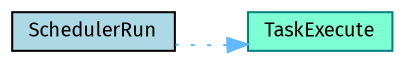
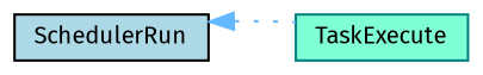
  digraph {
    rankdir=RL
    fontname="Fira Sans"
    node [fontname="Fira Sans" fontsize=10 shape=box style=filled]
    n1 [color=teal fillcolor=aquamarine fontcolor=black height=0.2 label=TaskExecute width=0.4]
    n2 [color=black fillcolor=lightblue height=0.2 label=SchedulerRun width=0.4]
-   n1 -> n2 [color=steelblue1 dir=back fontname="Fira Sans" fontsize=10 labelfontname=Helvetica labelfontsize=10 style=dotted]
+   n2 -> n1 [color=steelblue1 dir=back fontname="Fira Sans" fontsize=10 labelfontname=Helvetica labelfontsize=10 style=dotted]
  }
